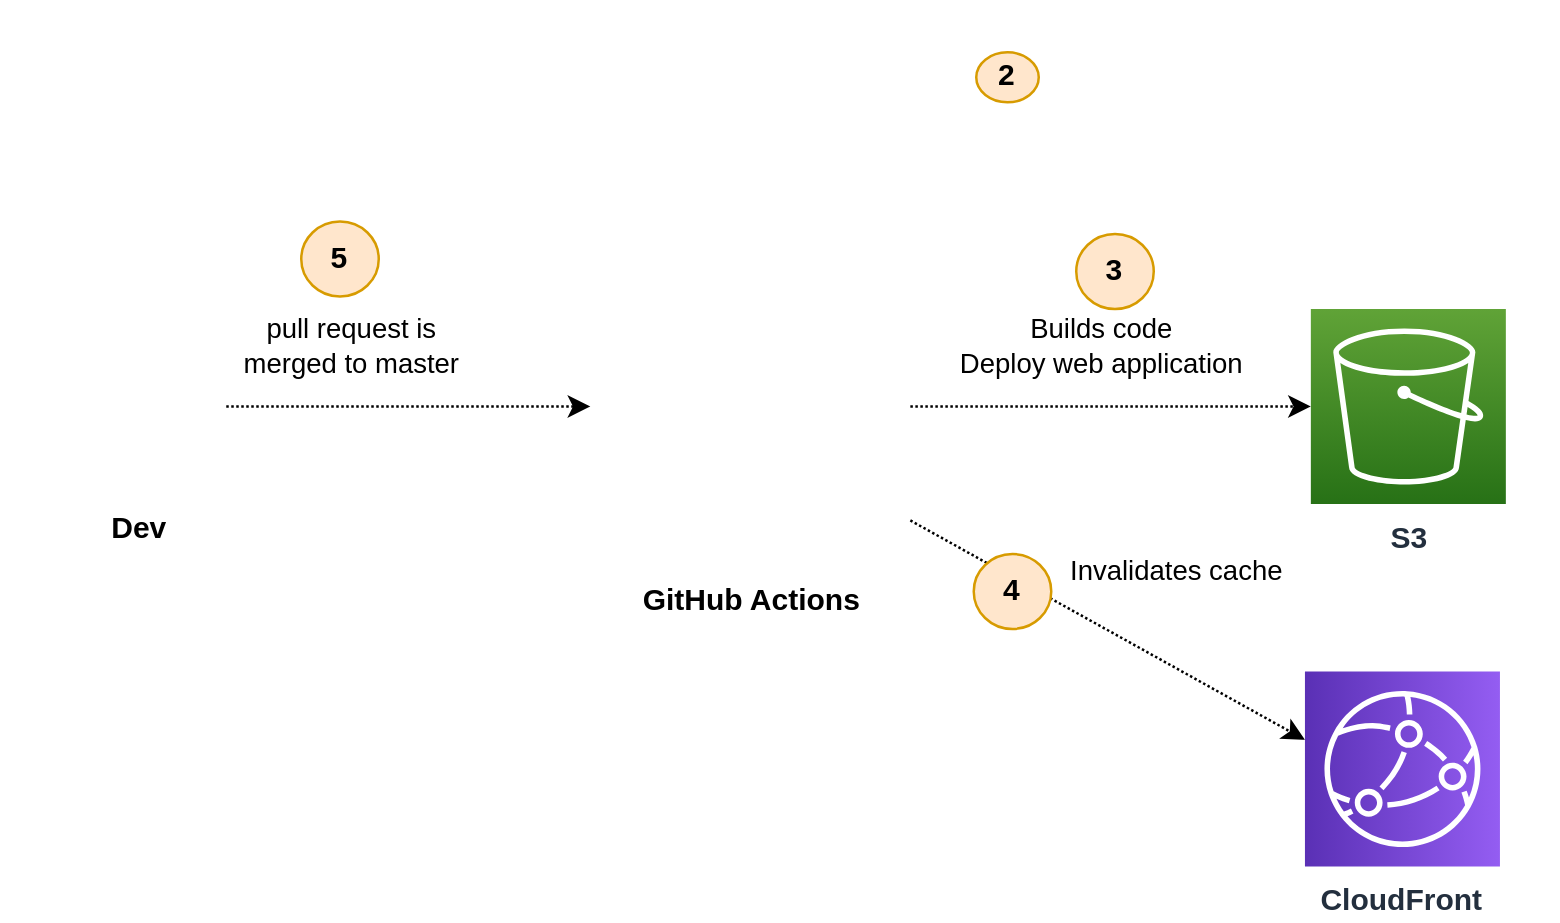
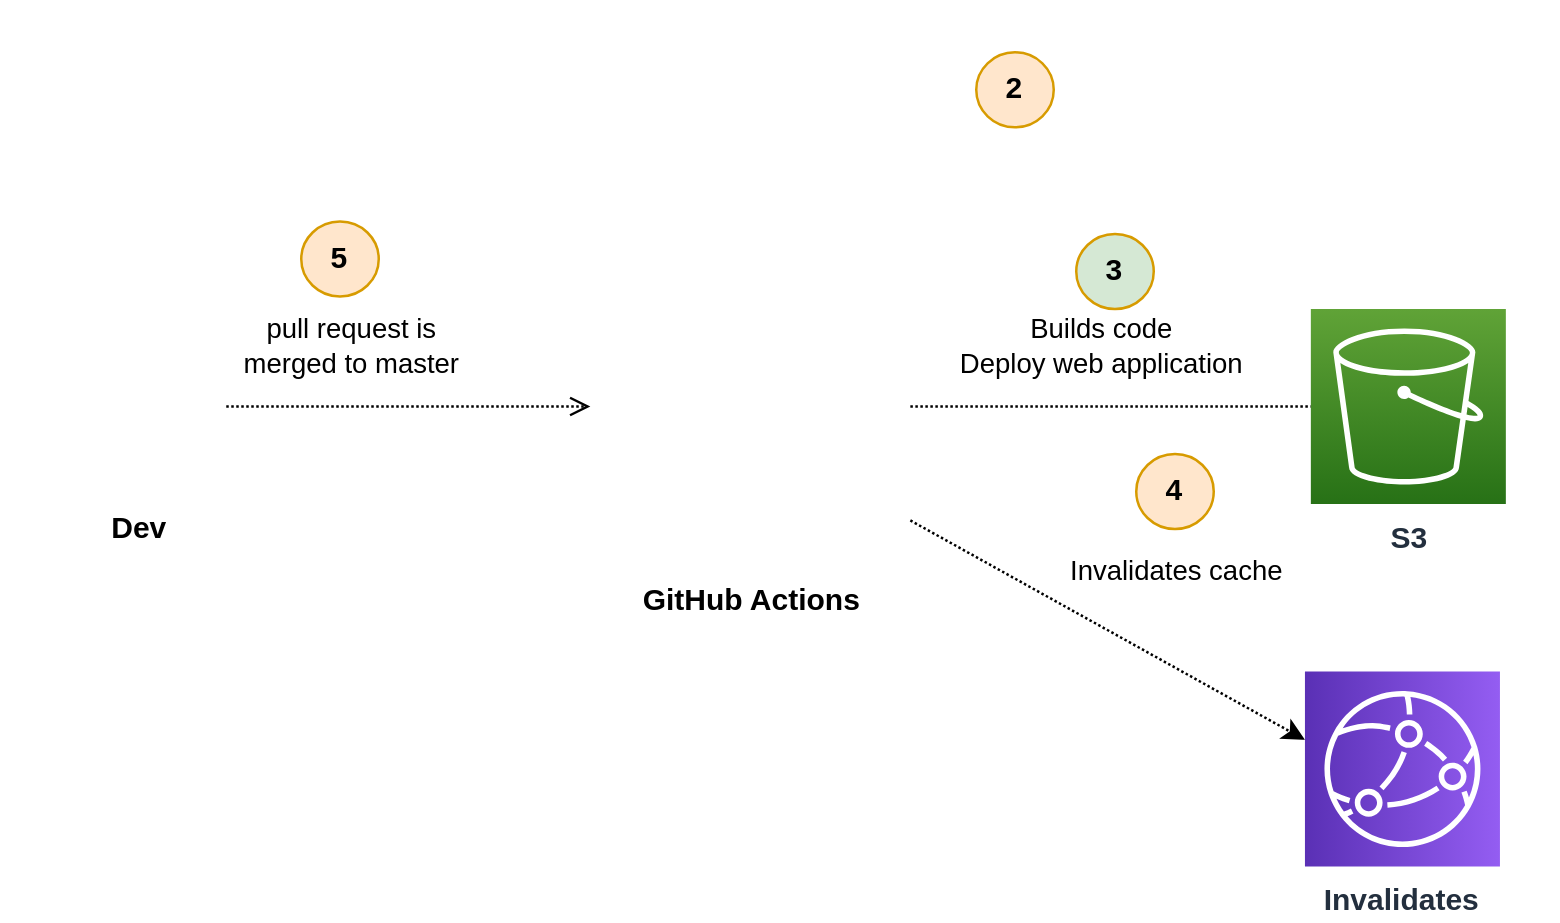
  <mxCell id="0" />
  <mxCell id="1" parent="0" />
- <mxCell id="2" value="Builds code&lt;br&gt;Deploy web application" style="rounded=0;orthogonalLoop=1;jettySize=auto;html=1;dashed=1;dashPattern=1 1;" parent="1" source="3" target="6" edge="1"><mxGeometry x="-0.047" y="24" relative="1" as="geometry"><mxPoint x="311.3" y="509.94" as="sourcePoint" /><mxPoint x="636.638" y="-92" as="targetPoint" /><mxPoint as="offset" /></mxGeometry></mxCell>
+ <mxCell id="2" value="Builds code&lt;br&gt;Deploy web application" style="rounded=0;orthogonalLoop=1;jettySize=auto;html=1;dashed=1;dashPattern=1 1;endArrow=none;" parent="1" source="3" target="6" edge="1"><mxGeometry x="-0.047" y="24" relative="1" as="geometry"><mxPoint x="311.3" y="509.94" as="sourcePoint" /><mxPoint x="636.638" y="-92" as="targetPoint" /><mxPoint as="offset" /></mxGeometry></mxCell>
  <mxCell id="3" value="GitHub Actions" style="shape=image;html=1;verticalAlign=top;verticalLabelPosition=bottom;labelBackgroundColor=#ffffff;imageAspect=0;aspect=fixed;image=https://cdn4.iconfinder.com/data/icons/ionicons/512/icon-social-github-128.png;fillColor=none;fontStyle=1" parent="1" vertex="1"><mxGeometry x="235.64" y="98" width="128" height="128" as="geometry" /></mxCell>
  <mxCell id="4" value="Invalidates cache" style="rounded=0;orthogonalLoop=1;jettySize=auto;html=1;dashed=1;dashPattern=1 1;" parent="1" edge="1"><mxGeometry x="0.139" y="34" relative="1" as="geometry"><mxPoint x="363.64" y="207.577" as="sourcePoint" /><mxPoint x="521.48" y="295.32" as="targetPoint" /><mxPoint as="offset" /></mxGeometry></mxCell>
- <mxCell id="5" value="CloudFront" style="outlineConnect=0;fontColor=#232F3E;gradientColor=#945DF2;gradientDirection=north;fillColor=#5A30B5;strokeColor=#ffffff;dashed=0;verticalLabelPosition=bottom;verticalAlign=top;align=center;html=1;fontSize=12;fontStyle=1;aspect=fixed;shape=mxgraph.aws4.resourceIcon;resIcon=mxgraph.aws4.cloudfront;labelPosition=center;direction=south;" parent="1" vertex="1"><mxGeometry x="521.48" y="268" width="78" height="78" as="geometry" /></mxCell>
+ <mxCell id="5" value="Invalidates" style="outlineConnect=0;fontColor=#232F3E;gradientColor=#945DF2;gradientDirection=north;fillColor=#5A30B5;strokeColor=#ffffff;dashed=0;verticalLabelPosition=bottom;verticalAlign=top;align=center;html=1;fontSize=12;fontStyle=1;aspect=fixed;shape=mxgraph.aws4.resourceIcon;resIcon=mxgraph.aws4.cloudfront;labelPosition=center;direction=south;" parent="1" vertex="1"><mxGeometry x="521.48" y="268" width="78" height="78" as="geometry" /></mxCell>
  <mxCell id="6" value="S3" style="outlineConnect=0;fontColor=#232F3E;gradientColor=#60A337;gradientDirection=north;fillColor=#277116;strokeColor=#ffffff;dashed=0;verticalLabelPosition=bottom;verticalAlign=top;align=center;html=1;fontSize=12;fontStyle=1;aspect=fixed;shape=mxgraph.aws4.resourceIcon;resIcon=mxgraph.aws4.s3;rounded=1;shadow=0;glass=0;comic=0;" parent="1" vertex="1"><mxGeometry x="523.84" y="123" width="78" height="78" as="geometry" /></mxCell>
  <mxCell id="7" value="Dev" style="shape=image;html=1;verticalAlign=top;verticalLabelPosition=bottom;labelBackgroundColor=#ffffff;imageAspect=0;aspect=fixed;image=https://cdn2.iconfinder.com/data/icons/new-year-resolutions/64/resolutions-09-128.png;labelPosition=center;align=center;fontStyle=1" parent="1" vertex="1"><mxGeometry x="20" y="127" width="70" height="70" as="geometry" /></mxCell>
- <mxCell id="8" value="pull request is&lt;br&gt;merged to master" style="rounded=0;orthogonalLoop=1;jettySize=auto;html=1;dashed=1;dashPattern=1 1;entryX=0;entryY=0.5;entryDx=0;entryDy=0;" parent="1" source="7" target="3" edge="1"><mxGeometry x="-0.313" y="24" relative="1" as="geometry"><mxPoint x="373.64" y="202.396" as="sourcePoint" /><mxPoint x="533.83" y="278.477" as="targetPoint" /><mxPoint as="offset" /></mxGeometry></mxCell>
+ <mxCell id="8" value="pull request is&lt;br&gt;merged to master" style="rounded=0;orthogonalLoop=1;jettySize=auto;html=1;dashed=1;dashPattern=1 1;entryX=0;entryY=0.5;entryDx=0;entryDy=0;endArrow=open;" parent="1" source="7" target="3" edge="1"><mxGeometry x="-0.313" y="24" relative="1" as="geometry"><mxPoint x="373.64" y="202.396" as="sourcePoint" /><mxPoint x="533.83" y="278.477" as="targetPoint" /><mxPoint as="offset" /></mxGeometry></mxCell>
  <mxCell id="9" value="" style="shape=image;html=1;verticalAlign=top;verticalLabelPosition=bottom;labelBackgroundColor=#ffffff;imageAspect=0;aspect=fixed;image=https://cdn3.iconfinder.com/data/icons/emoji-1-4/64/_happy_smiley-128.png;fillColor=none;gradientColor=#ffffff;" parent="1" vertex="1"><mxGeometry x="190" y="127" width="20" height="20" as="geometry" /></mxCell>
- <mxCell id="10" value="2" style="ellipse;whiteSpace=wrap;html=1;fillColor=#ffe6cc;strokeColor=#d79b00;fontStyle=1" parent="1" vertex="1"><mxGeometry x="390" y="20.34" width="25" height="20" as="geometry" /></mxCell>
- <mxCell id="11" value="3" style="ellipse;whiteSpace=wrap;html=1;fillColor=#ffe6cc;strokeColor=#d79b00;fontStyle=1" parent="1" vertex="1"><mxGeometry x="430" y="93" width="31" height="30" as="geometry" /></mxCell>
- <mxCell id="12" value="4" style="ellipse;whiteSpace=wrap;html=1;fillColor=#ffe6cc;strokeColor=#d79b00;fontStyle=1" parent="1" vertex="1"><mxGeometry x="389" y="221" width="31" height="30" as="geometry" /></mxCell>
+ <mxCell id="10" value="2" style="ellipse;whiteSpace=wrap;html=1;fillColor=#ffe6cc;strokeColor=#d79b00;fontStyle=1" parent="1" vertex="1"><mxGeometry x="390" y="20.34" width="31" height="30" as="geometry" /></mxCell>
+ <mxCell id="11" value="3" style="ellipse;whiteSpace=wrap;html=1;fillColor=#d5e8d4;strokeColor=#d79b00;fontStyle=1;" parent="1" vertex="1"><mxGeometry x="430" y="93" width="31" height="30" as="geometry" /></mxCell>
+ <mxCell id="12" value="4" style="ellipse;whiteSpace=wrap;html=1;fillColor=#ffe6cc;strokeColor=#d79b00;fontStyle=1" parent="1" vertex="1"><mxGeometry x="454" y="181" width="31" height="30" as="geometry" /></mxCell>
  <mxCell id="13" value="5" style="ellipse;whiteSpace=wrap;html=1;fillColor=#ffe6cc;strokeColor=#d79b00;fontStyle=1" parent="1" vertex="1"><mxGeometry x="120" y="88" width="31" height="30" as="geometry" /></mxCell>
